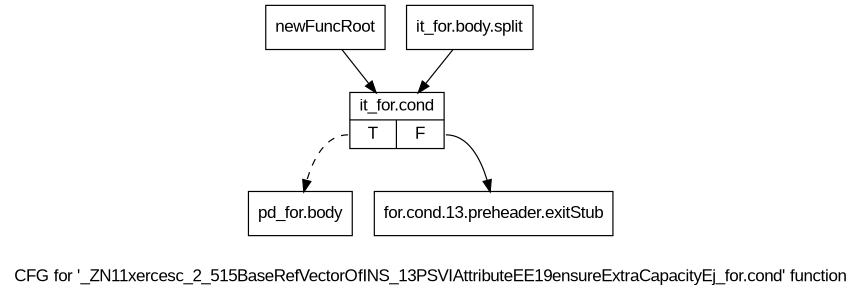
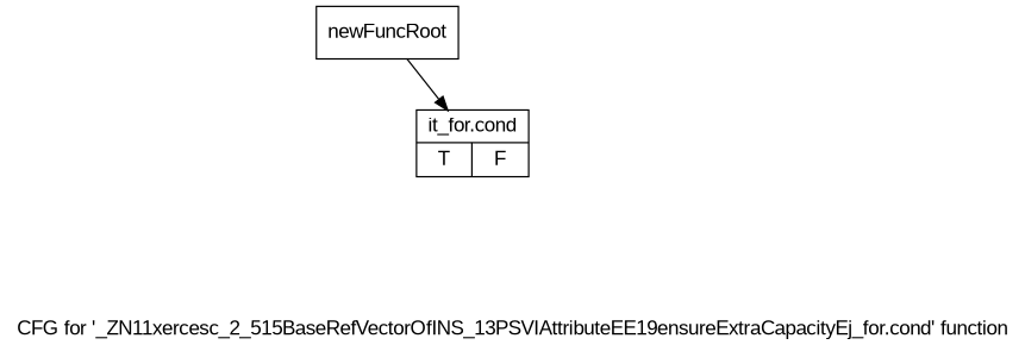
  digraph {
    fontname="Liberation Sans"
    label="CFG for '_ZN11xercesc_2_515BaseRefVectorOfINS_13PSVIAttributeEE19ensureExtraCapacityEj_for.cond' function"
    node [fontname="Liberation Sans" shape=record]
    edge [fontname="Liberation Sans" style=solid]
    n1 [label="{newFuncRoot}"]
    n2 [label="{it_for.cond|{<s0>T|<s1>F}}"]
-   n3 [label="{for.cond.13.preheader.exitStub}"]
-   n4 [label="{pd_for.body}"]
-   n5 [label="{it_for.body.split}"]
    n1 -> n2
-   n2 -> n3 [tailport=s1]
-   n2 -> n4 [style=dashed tailport=s0]
-   n5 -> n2
  }
